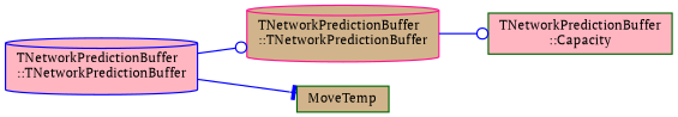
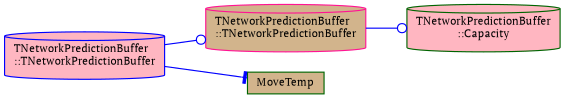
  digraph {
    rankdir=LR
    fontname="PT Serif"
    node [color=darkgreen fillcolor=lightpink fontname="PT Serif" fontsize=10 shape=cylinder style=filled]
    edge [color=blue fontname="PT Serif" fontsize=10 labelfontname=Helvetica labelfontsize=10 style=solid arrowhead=odot]
    n1 [color=blue fontcolor=black height=0.2 label="TNetworkPredictionBuffer\l::TNetworkPredictionBuffer" width=0.4]
    n2 [color=deeppink fillcolor=tan height=0.2 label="TNetworkPredictionBuffer\l::TNetworkPredictionBuffer" width=0.4]
    n3 [fillcolor=tan height=0.2 label=MoveTemp shape=box width=0.4]
-   n4 [height=0.2 label="TNetworkPredictionBuffer\l::Capacity" shape=box width=0.4]
+   n4 [height=0.2 label="TNetworkPredictionBuffer\l::Capacity" width=0.4]
    n1 -> n2
    n1 -> n3 [arrowhead=tee]
    n2 -> n4
  }
